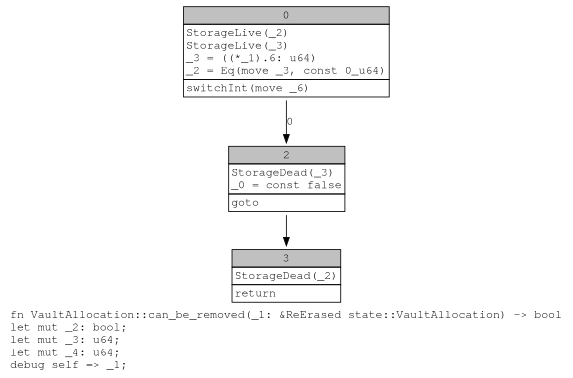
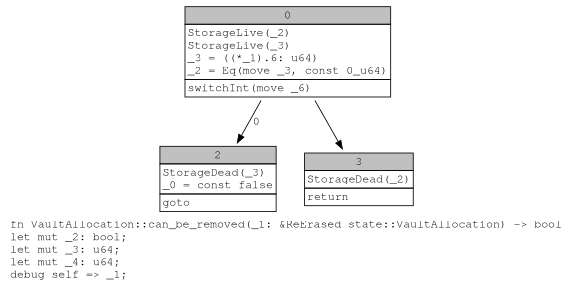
  digraph {
    fontname="Courier, monospace"
    label=<fn VaultAllocation::can_be_removed(_1: &amp;ReErased state::VaultAllocation) -&gt; bool<br align="left"/>let mut _2: bool;<br align="left"/>let mut _3: u64;<br align="left"/>let mut _4: u64;<br align="left"/>debug self =&gt; _1;<br align="left"/>>
    node [fontname="Courier, monospace" shape=none]
    edge [fontname="Courier, monospace"]
    n1 [label=<<table border="0" cellborder="1" cellspacing="0"><tr><td bgcolor="gray" align="center" colspan="1">0</td></tr><tr><td align="left" balign="left">StorageLive(_2)<br/>StorageLive(_3)<br/>_3 = ((*_1).6: u64)<br/>_2 = Eq(move _3, const 0_u64)<br/></td></tr><tr><td align="left">switchInt(move _6)</td></tr></table>>]
    n2 [label=<<table border="0" cellborder="1" cellspacing="0"><tr><td bgcolor="gray" align="center" colspan="1">2</td></tr><tr><td align="left" balign="left">StorageDead(_3)<br/>_0 = const false<br/></td></tr><tr><td align="left">goto</td></tr></table>>]
    n3 [label=<<table border="0" cellborder="1" cellspacing="0"><tr><td bgcolor="gray" align="center" colspan="1">3</td></tr><tr><td align="left" balign="left">StorageDead(_2)<br/></td></tr><tr><td align="left">return</td></tr></table>>]
    n1 -> n2 [label=0]
-   n2 -> n3
+   n1 -> n3
  }
